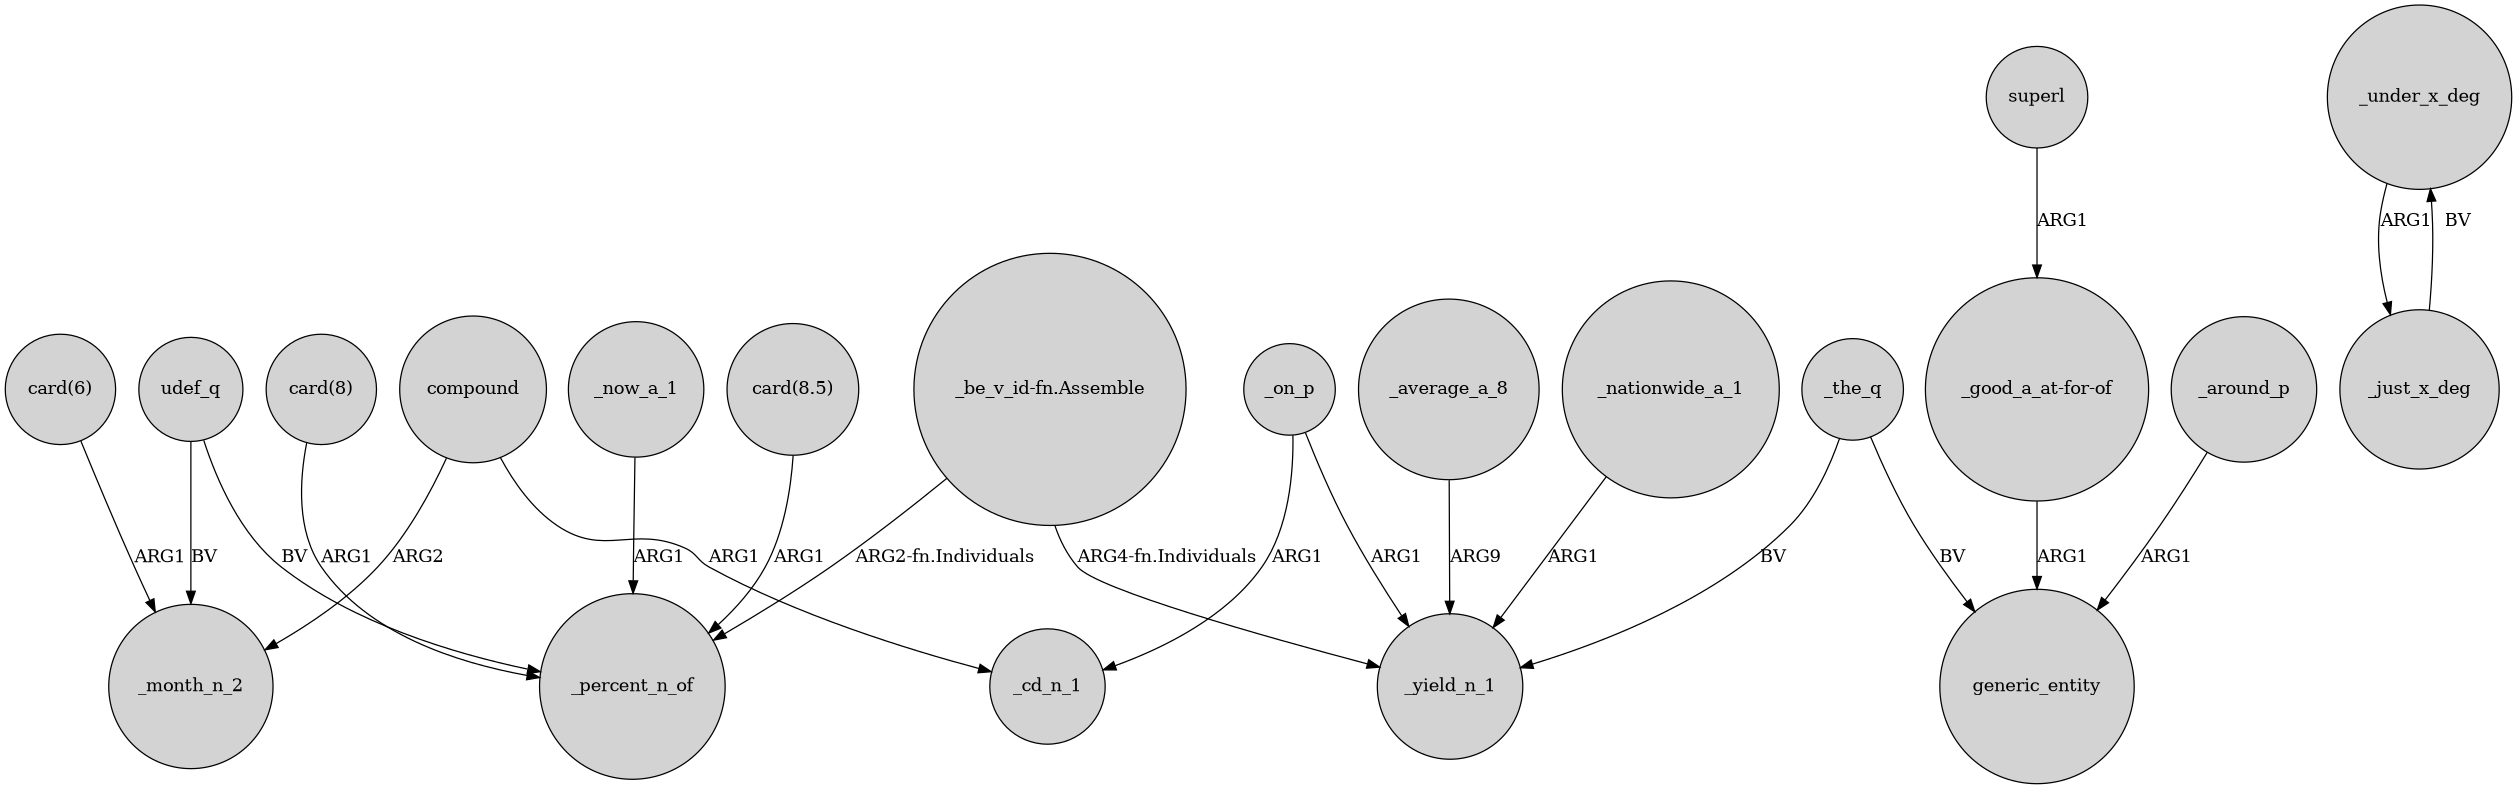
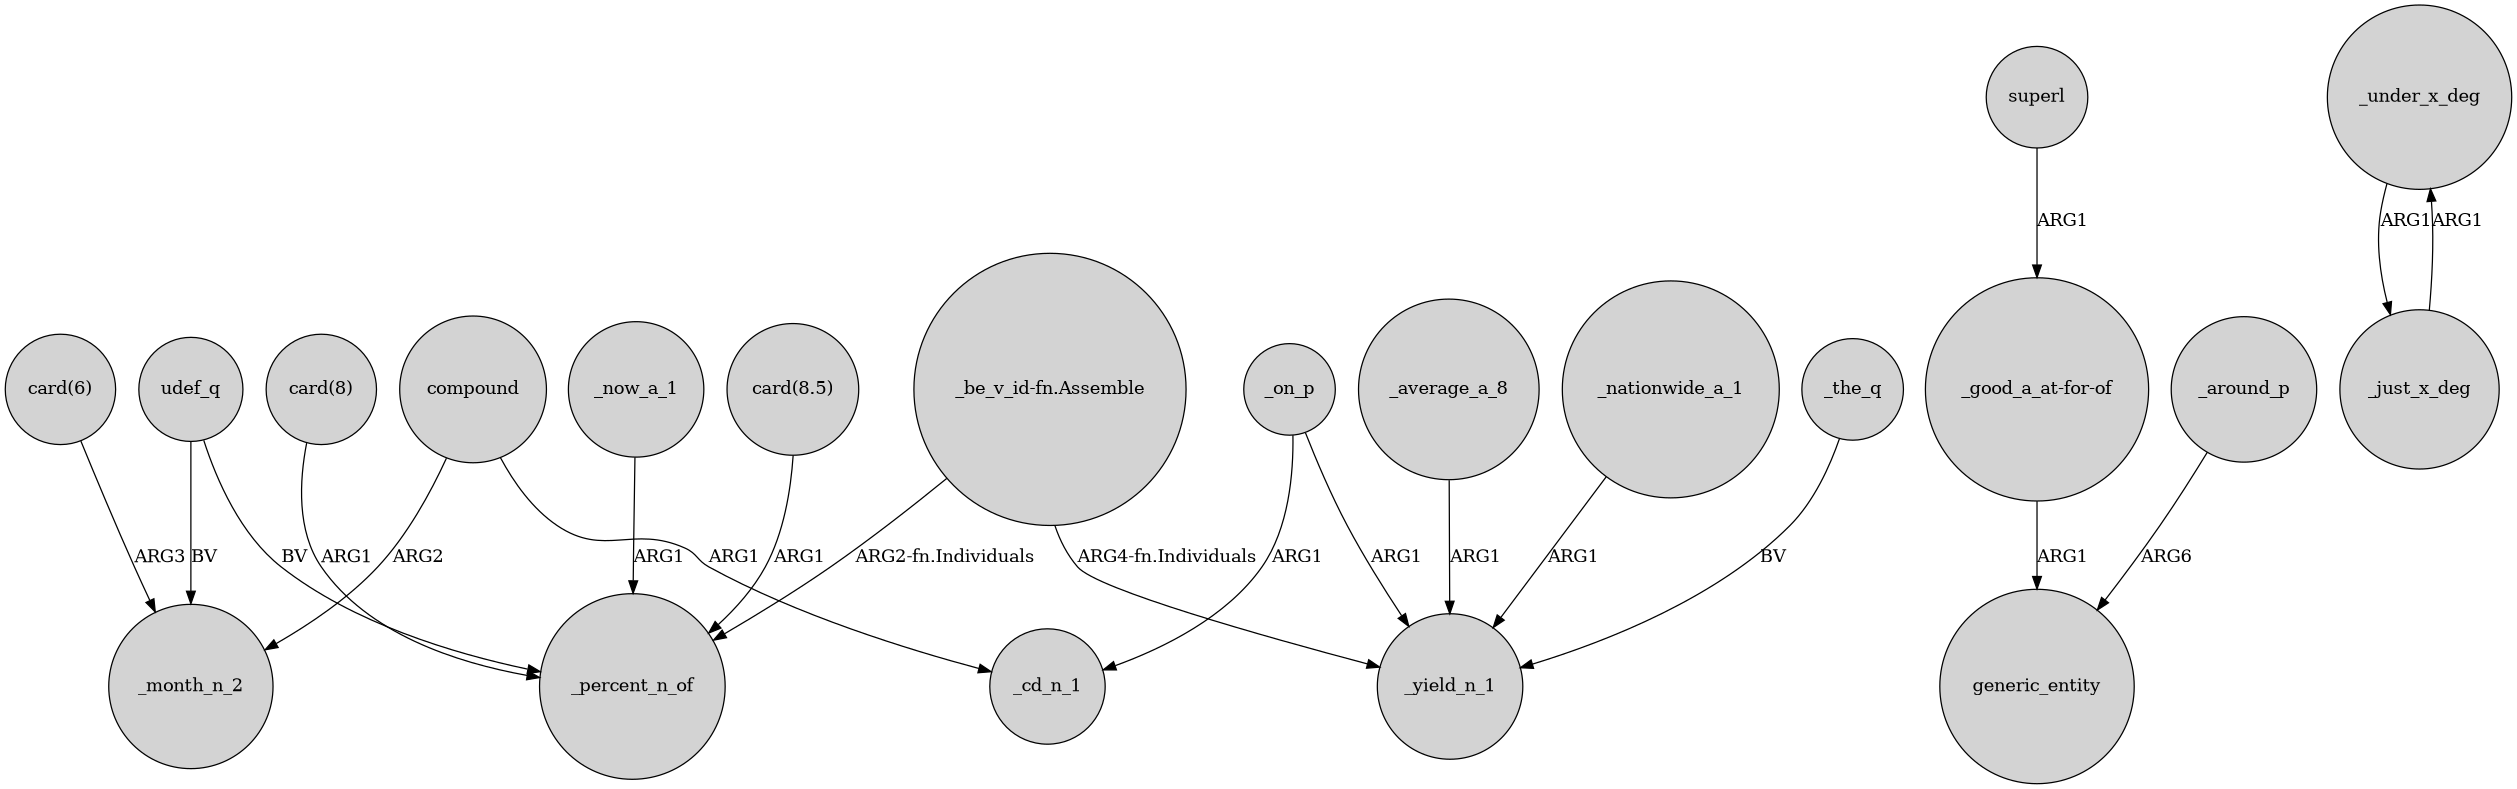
  digraph {
    node [shape=circle style=filled]
    n1 [label=_month_n_2]
    udef_q
    _percent_n_of
    superl
    "_good_a_at-for-of"
    generic_entity
    _nationwide_a_1
    _yield_n_1
    _under_x_deg
    _just_x_deg
    _around_p
    "_be_v_id-fn.Assemble"
    "card(8)"
    _now_a_1
    _on_p
    _cd_n_1
    _the_q
    compound
    "card(8.5)"
    "card(6)"
    n21 [label=_average_a_8]
    udef_q -> n1 [label=BV]
    udef_q -> _percent_n_of [label=BV]
    superl -> "_good_a_at-for-of" [label=ARG1]
    "_good_a_at-for-of" -> generic_entity [label=ARG1]
    _nationwide_a_1 -> _yield_n_1 [label=ARG1]
    _under_x_deg -> _just_x_deg [label=ARG1]
-   _just_x_deg -> _under_x_deg [label=BV]
-   _around_p -> generic_entity [label=ARG1]
+   _just_x_deg -> _under_x_deg [label=ARG1]
+   _around_p -> generic_entity [label=ARG6]
    "_be_v_id-fn.Assemble" -> _percent_n_of [label="ARG2-fn.Individuals"]
    "_be_v_id-fn.Assemble" -> _yield_n_1 [label="ARG4-fn.Individuals"]
    "card(8)" -> _percent_n_of [label=ARG1]
    _now_a_1 -> _percent_n_of [label=ARG1]
    _on_p -> _yield_n_1 [label=ARG1]
    _on_p -> _cd_n_1 [label=ARG1]
-   _the_q -> generic_entity [label=BV]
    _the_q -> _yield_n_1 [label=BV]
    compound -> n1 [label=ARG2]
    compound -> _cd_n_1 [label=ARG1]
    "card(8.5)" -> _percent_n_of [label=ARG1]
-   "card(6)" -> n1 [label=ARG1]
-   n21 -> _yield_n_1 [label=ARG9]
+   "card(6)" -> n1 [label=ARG3]
+   n21 -> _yield_n_1 [label=ARG1]
  }
